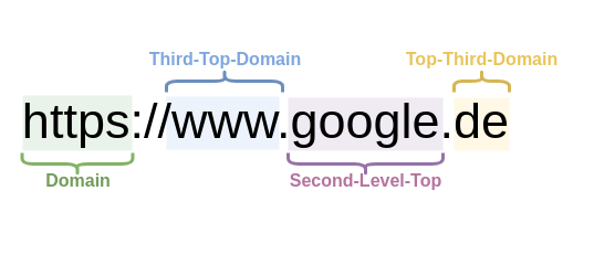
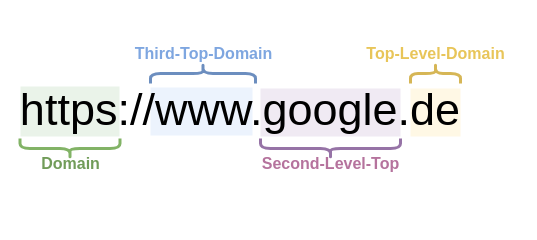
  <mxCell id="0" />
  <mxCell id="1" parent="0" />
  <mxCell id="2" value="" style="rounded=0;whiteSpace=wrap;html=1;fillColor=#e1d5e7;strokeColor=none;opacity=50;" vertex="1" parent="1"><mxGeometry x="260" y="88" width="140" height="48" as="geometry" /></mxCell>
  <mxCell id="3" value="" style="rounded=0;whiteSpace=wrap;html=1;fillColor=#fff2cc;strokeColor=none;opacity=50;" vertex="1" parent="1"><mxGeometry x="410" y="88" width="50" height="48" as="geometry" /></mxCell>
  <mxCell id="4" value="" style="rounded=0;whiteSpace=wrap;html=1;fillColor=#dae8fc;strokeColor=none;opacity=50;" vertex="1" parent="1"><mxGeometry x="150" y="87" width="102" height="48" as="geometry" /></mxCell>
  <mxCell id="5" value="" style="rounded=0;whiteSpace=wrap;html=1;fillColor=#d5e8d4;strokeColor=none;opacity=50;" vertex="1" parent="1"><mxGeometry x="20" y="86" width="99" height="50" as="geometry" /></mxCell>
  <mxCell id="6" value="https://www.google.de" style="text;strokeColor=none;fillColor=none;align=center;verticalAlign=middle;rounded=0;fontSize=45;" parent="1" vertex="1"><mxGeometry x="210" y="88" width="60" height="30" as="geometry" /></mxCell>
  <mxCell id="7" value="" style="shape=curlyBracket;whiteSpace=wrap;html=1;rounded=1;labelPosition=left;verticalLabelPosition=middle;align=right;verticalAlign=middle;rotation=-90;strokeWidth=3;fillColor=#d5e8d4;strokeColor=#82b366;" vertex="1" parent="1"><mxGeometry x="59.5" y="98" width="20" height="100" as="geometry" /></mxCell>
  <mxCell id="8" value="&lt;font color=&quot;#719c59&quot; style=&quot;font-size: 16px;&quot;&gt;&lt;b style=&quot;&quot;&gt;Domain&lt;/b&gt;&lt;/font&gt;" style="text;html=1;align=center;verticalAlign=middle;resizable=0;points=[];autosize=1;strokeColor=none;fillColor=none;" vertex="1" parent="1"><mxGeometry x="24.5" y="148" width="90" height="30" as="geometry" /></mxCell>
  <mxCell id="9" value="" style="shape=curlyBracket;whiteSpace=wrap;html=1;rounded=1;labelPosition=left;verticalLabelPosition=middle;align=right;verticalAlign=middle;rotation=90;strokeWidth=3;fillColor=#dae8fc;strokeColor=#6c8ebf;" vertex="1" parent="1"><mxGeometry x="192.5" y="20.5" width="20" height="105" as="geometry" /></mxCell>
  <mxCell id="10" value="&lt;font style=&quot;font-size: 16px;&quot;&gt;&lt;b style=&quot;&quot;&gt;Third-Top-Domain&lt;/b&gt;&lt;/font&gt;" style="text;html=1;align=center;verticalAlign=middle;resizable=0;points=[];autosize=1;strokeColor=none;fillColor=none;fontColor=#7EA6E0;" vertex="1" parent="1"><mxGeometry x="117.5" y="38" width="170" height="30" as="geometry" /></mxCell>
  <mxCell id="11" value="" style="shape=curlyBracket;whiteSpace=wrap;html=1;rounded=1;labelPosition=left;verticalLabelPosition=middle;align=right;verticalAlign=middle;rotation=-90;strokeWidth=3;fillColor=#e1d5e7;strokeColor=#9673a6;" vertex="1" parent="1"><mxGeometry x="320" y="78" width="20" height="140" as="geometry" /></mxCell>
  <mxCell id="12" value="&lt;font color=&quot;#b5739d&quot; style=&quot;font-size: 16px;&quot;&gt;&lt;b style=&quot;&quot;&gt;Second-Level-Top&lt;/b&gt;&lt;/font&gt;" style="text;html=1;align=center;verticalAlign=middle;resizable=0;points=[];autosize=1;strokeColor=none;fillColor=none;" vertex="1" parent="1"><mxGeometry x="235" y="148" width="190" height="30" as="geometry" /></mxCell>
  <mxCell id="13" value="" style="shape=curlyBracket;whiteSpace=wrap;html=1;rounded=1;labelPosition=left;verticalLabelPosition=middle;align=right;verticalAlign=middle;rotation=90;strokeWidth=3;fillColor=#fff2cc;strokeColor=#d6b656;size=0.5;" vertex="1" parent="1"><mxGeometry x="425" y="48" width="20" height="50" as="geometry" /></mxCell>
- <mxCell id="14" value="&lt;span style=&quot;font-size: 16px;&quot;&gt;&lt;b&gt;&lt;font color=&quot;#e8c559&quot;&gt;Top-Third-Domain&lt;/font&gt;&lt;/b&gt;&lt;/span&gt;" style="text;html=1;align=center;verticalAlign=middle;resizable=0;points=[];autosize=1;strokeColor=none;fillColor=none;fontColor=#7EA6E0;" vertex="1" parent="1"><mxGeometry x="355" y="38" width="160" height="30" as="geometry" /></mxCell>
+ <mxCell id="14" value="&lt;span style=&quot;font-size: 16px;&quot;&gt;&lt;b&gt;&lt;font color=&quot;#e8c559&quot;&gt;Top-Level-Domain&lt;/font&gt;&lt;/b&gt;&lt;/span&gt;" style="text;html=1;align=center;verticalAlign=middle;resizable=0;points=[];autosize=1;strokeColor=none;fillColor=none;fontColor=#7EA6E0;" vertex="1" parent="1"><mxGeometry x="355" y="38" width="160" height="30" as="geometry" /></mxCell>
